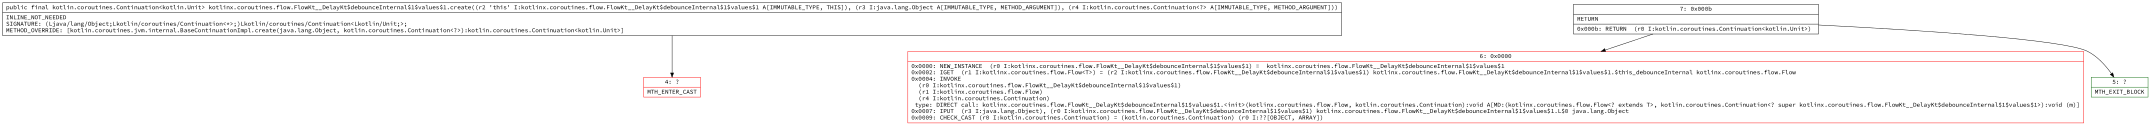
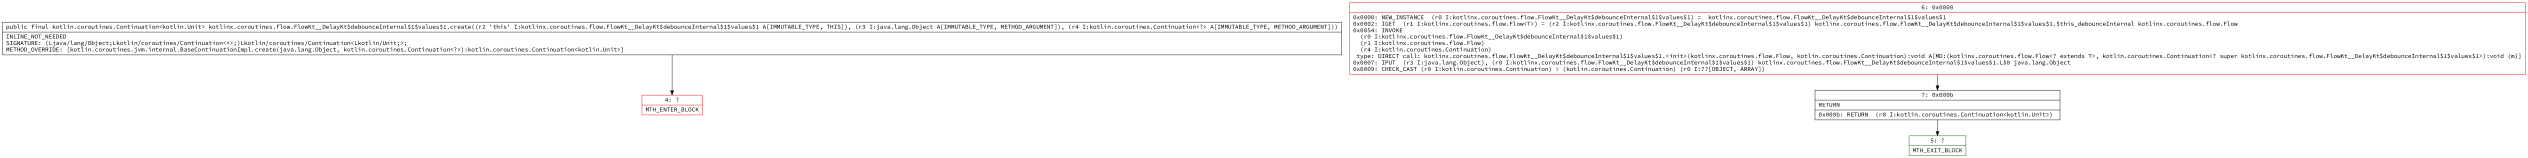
  digraph {
    fontname="Source Code Pro"
    node [color=red fontname="Source Code Pro" shape=record]
    edge [fontname="Source Code Pro"]
-   n1 [label="{4\:\ ?|MTH_ENTER_CAST\l}"]
-   n2 [label="{6\:\ 0x0000|0x0000: NEW_INSTANCE  (r0 I:kotlinx.coroutines.flow.FlowKt__DelayKt$debounceInternal$1$values$1) =  kotlinx.coroutines.flow.FlowKt__DelayKt$debounceInternal$1$values$1 \l0x0002: IGET  (r1 I:kotlinx.coroutines.flow.Flow\<T\>) = (r2 I:kotlinx.coroutines.flow.FlowKt__DelayKt$debounceInternal$1$values$1) kotlinx.coroutines.flow.FlowKt__DelayKt$debounceInternal$1$values$1.$this_debounceInternal kotlinx.coroutines.flow.Flow \l0x0004: INVOKE  \l  (r0 I:kotlinx.coroutines.flow.FlowKt__DelayKt$debounceInternal$1$values$1)\l  (r1 I:kotlinx.coroutines.flow.Flow)\l  (r4 I:kotlin.coroutines.Continuation)\l type: DIRECT call: kotlinx.coroutines.flow.FlowKt__DelayKt$debounceInternal$1$values$1.\<init\>(kotlinx.coroutines.flow.Flow, kotlin.coroutines.Continuation):void A[MD:(kotlinx.coroutines.flow.Flow\<? extends T\>, kotlin.coroutines.Continuation\<? super kotlinx.coroutines.flow.FlowKt__DelayKt$debounceInternal$1$values$1\>):void (m)]\l0x0007: IPUT  (r3 I:java.lang.Object), (r0 I:kotlinx.coroutines.flow.FlowKt__DelayKt$debounceInternal$1$values$1) kotlinx.coroutines.flow.FlowKt__DelayKt$debounceInternal$1$values$1.L$0 java.lang.Object \l0x0009: CHECK_CAST (r0 I:kotlin.coroutines.Continuation) = (kotlin.coroutines.Continuation) (r0 I:??[OBJECT, ARRAY]) \l}"]
+   n1 [label="{4\:\ ?|MTH_ENTER_BLOCK\l}"]
+   n2 [label="{6\:\ 0x0000|0x0000: NEW_INSTANCE  (r0 I:kotlinx.coroutines.flow.FlowKt__DelayKt$debounceInternal$1$values$1) =  kotlinx.coroutines.flow.FlowKt__DelayKt$debounceInternal$1$values$1 \l0x0002: IGET  (r1 I:kotlinx.coroutines.flow.Flow\<T\>) = (r2 I:kotlinx.coroutines.flow.FlowKt__DelayKt$debounceInternal$1$values$1) kotlinx.coroutines.flow.FlowKt__DelayKt$debounceInternal$1$values$1.$this_debounceInternal kotlinx.coroutines.flow.Flow \l0x0054: INVOKE  \l  (r0 I:kotlinx.coroutines.flow.FlowKt__DelayKt$debounceInternal$1$values$1)\l  (r1 I:kotlinx.coroutines.flow.Flow)\l  (r4 I:kotlin.coroutines.Continuation)\l type: DIRECT call: kotlinx.coroutines.flow.FlowKt__DelayKt$debounceInternal$1$values$1.\<init\>(kotlinx.coroutines.flow.Flow, kotlin.coroutines.Continuation):void A[MD:(kotlinx.coroutines.flow.Flow\<? extends T\>, kotlin.coroutines.Continuation\<? super kotlinx.coroutines.flow.FlowKt__DelayKt$debounceInternal$1$values$1\>):void (m)]\l0x0007: IPUT  (r3 I:java.lang.Object), (r0 I:kotlinx.coroutines.flow.FlowKt__DelayKt$debounceInternal$1$values$1) kotlinx.coroutines.flow.FlowKt__DelayKt$debounceInternal$1$values$1.L$0 java.lang.Object \l0x0009: CHECK_CAST (r0 I:kotlin.coroutines.Continuation) = (kotlin.coroutines.Continuation) (r0 I:??[OBJECT, ARRAY]) \l}"]
    n3 [color=black label="{7\:\ 0x000b|RETURN\l|0x000b: RETURN  (r0 I:kotlin.coroutines.Continuation\<kotlin.Unit\>) \l}"]
    n4 [color=darkgreen label="{5\:\ ?|MTH_EXIT_BLOCK\l}"]
    n5 [color=black label="{public final kotlin.coroutines.Continuation\<kotlin.Unit\> kotlinx.coroutines.flow.FlowKt__DelayKt$debounceInternal$1$values$1.create((r2 'this' I:kotlinx.coroutines.flow.FlowKt__DelayKt$debounceInternal$1$values$1 A[IMMUTABLE_TYPE, THIS]), (r3 I:java.lang.Object A[IMMUTABLE_TYPE, METHOD_ARGUMENT]), (r4 I:kotlin.coroutines.Continuation\<?\> A[IMMUTABLE_TYPE, METHOD_ARGUMENT]))  | INLINE_NOT_NEEDED\lSIGNATURE: (Ljava\/lang\/Object;Lkotlin\/coroutines\/Continuation\<*\>;)Lkotlin\/coroutines\/Continuation\<Lkotlin\/Unit;\>;\lMETHOD_OVERRIDE: [kotlin.coroutines.jvm.internal.BaseContinuationImpl.create(java.lang.Object, kotlin.coroutines.Continuation\<?\>):kotlin.coroutines.Continuation\<kotlin.Unit\>]\l}"]
-   n3 -> n2
+   n2 -> n3
    n3 -> n4
    n5 -> n1
  }
